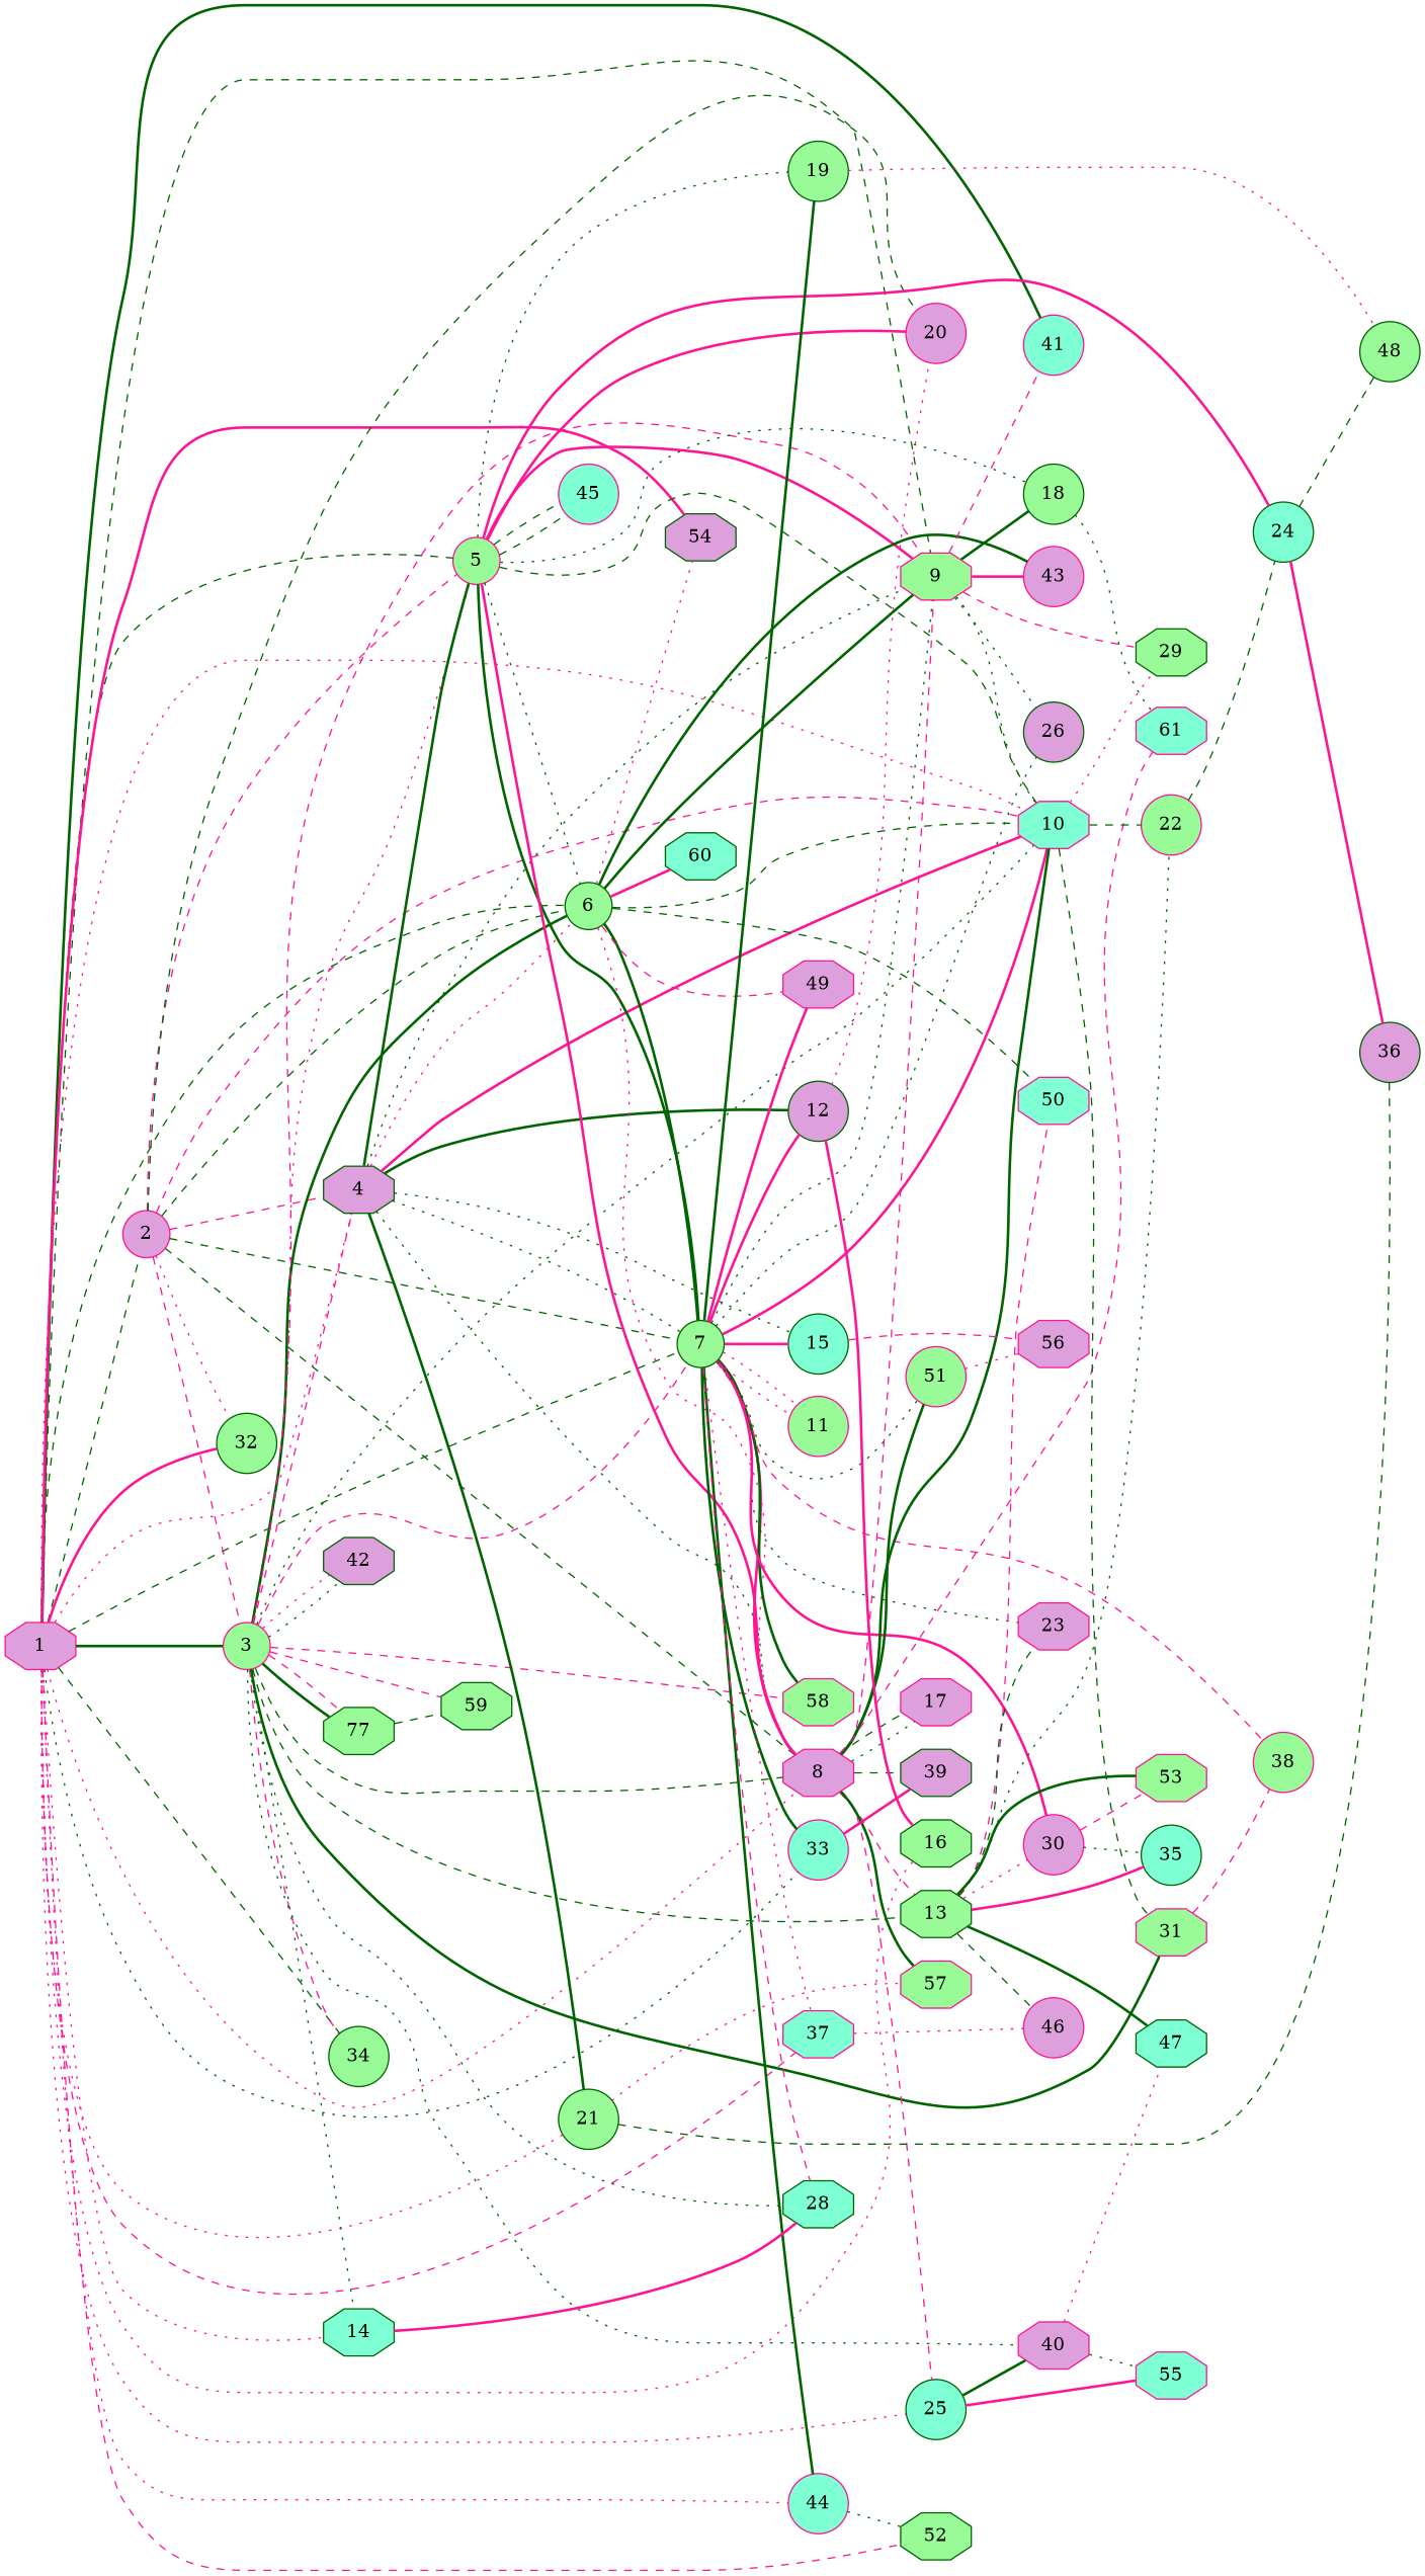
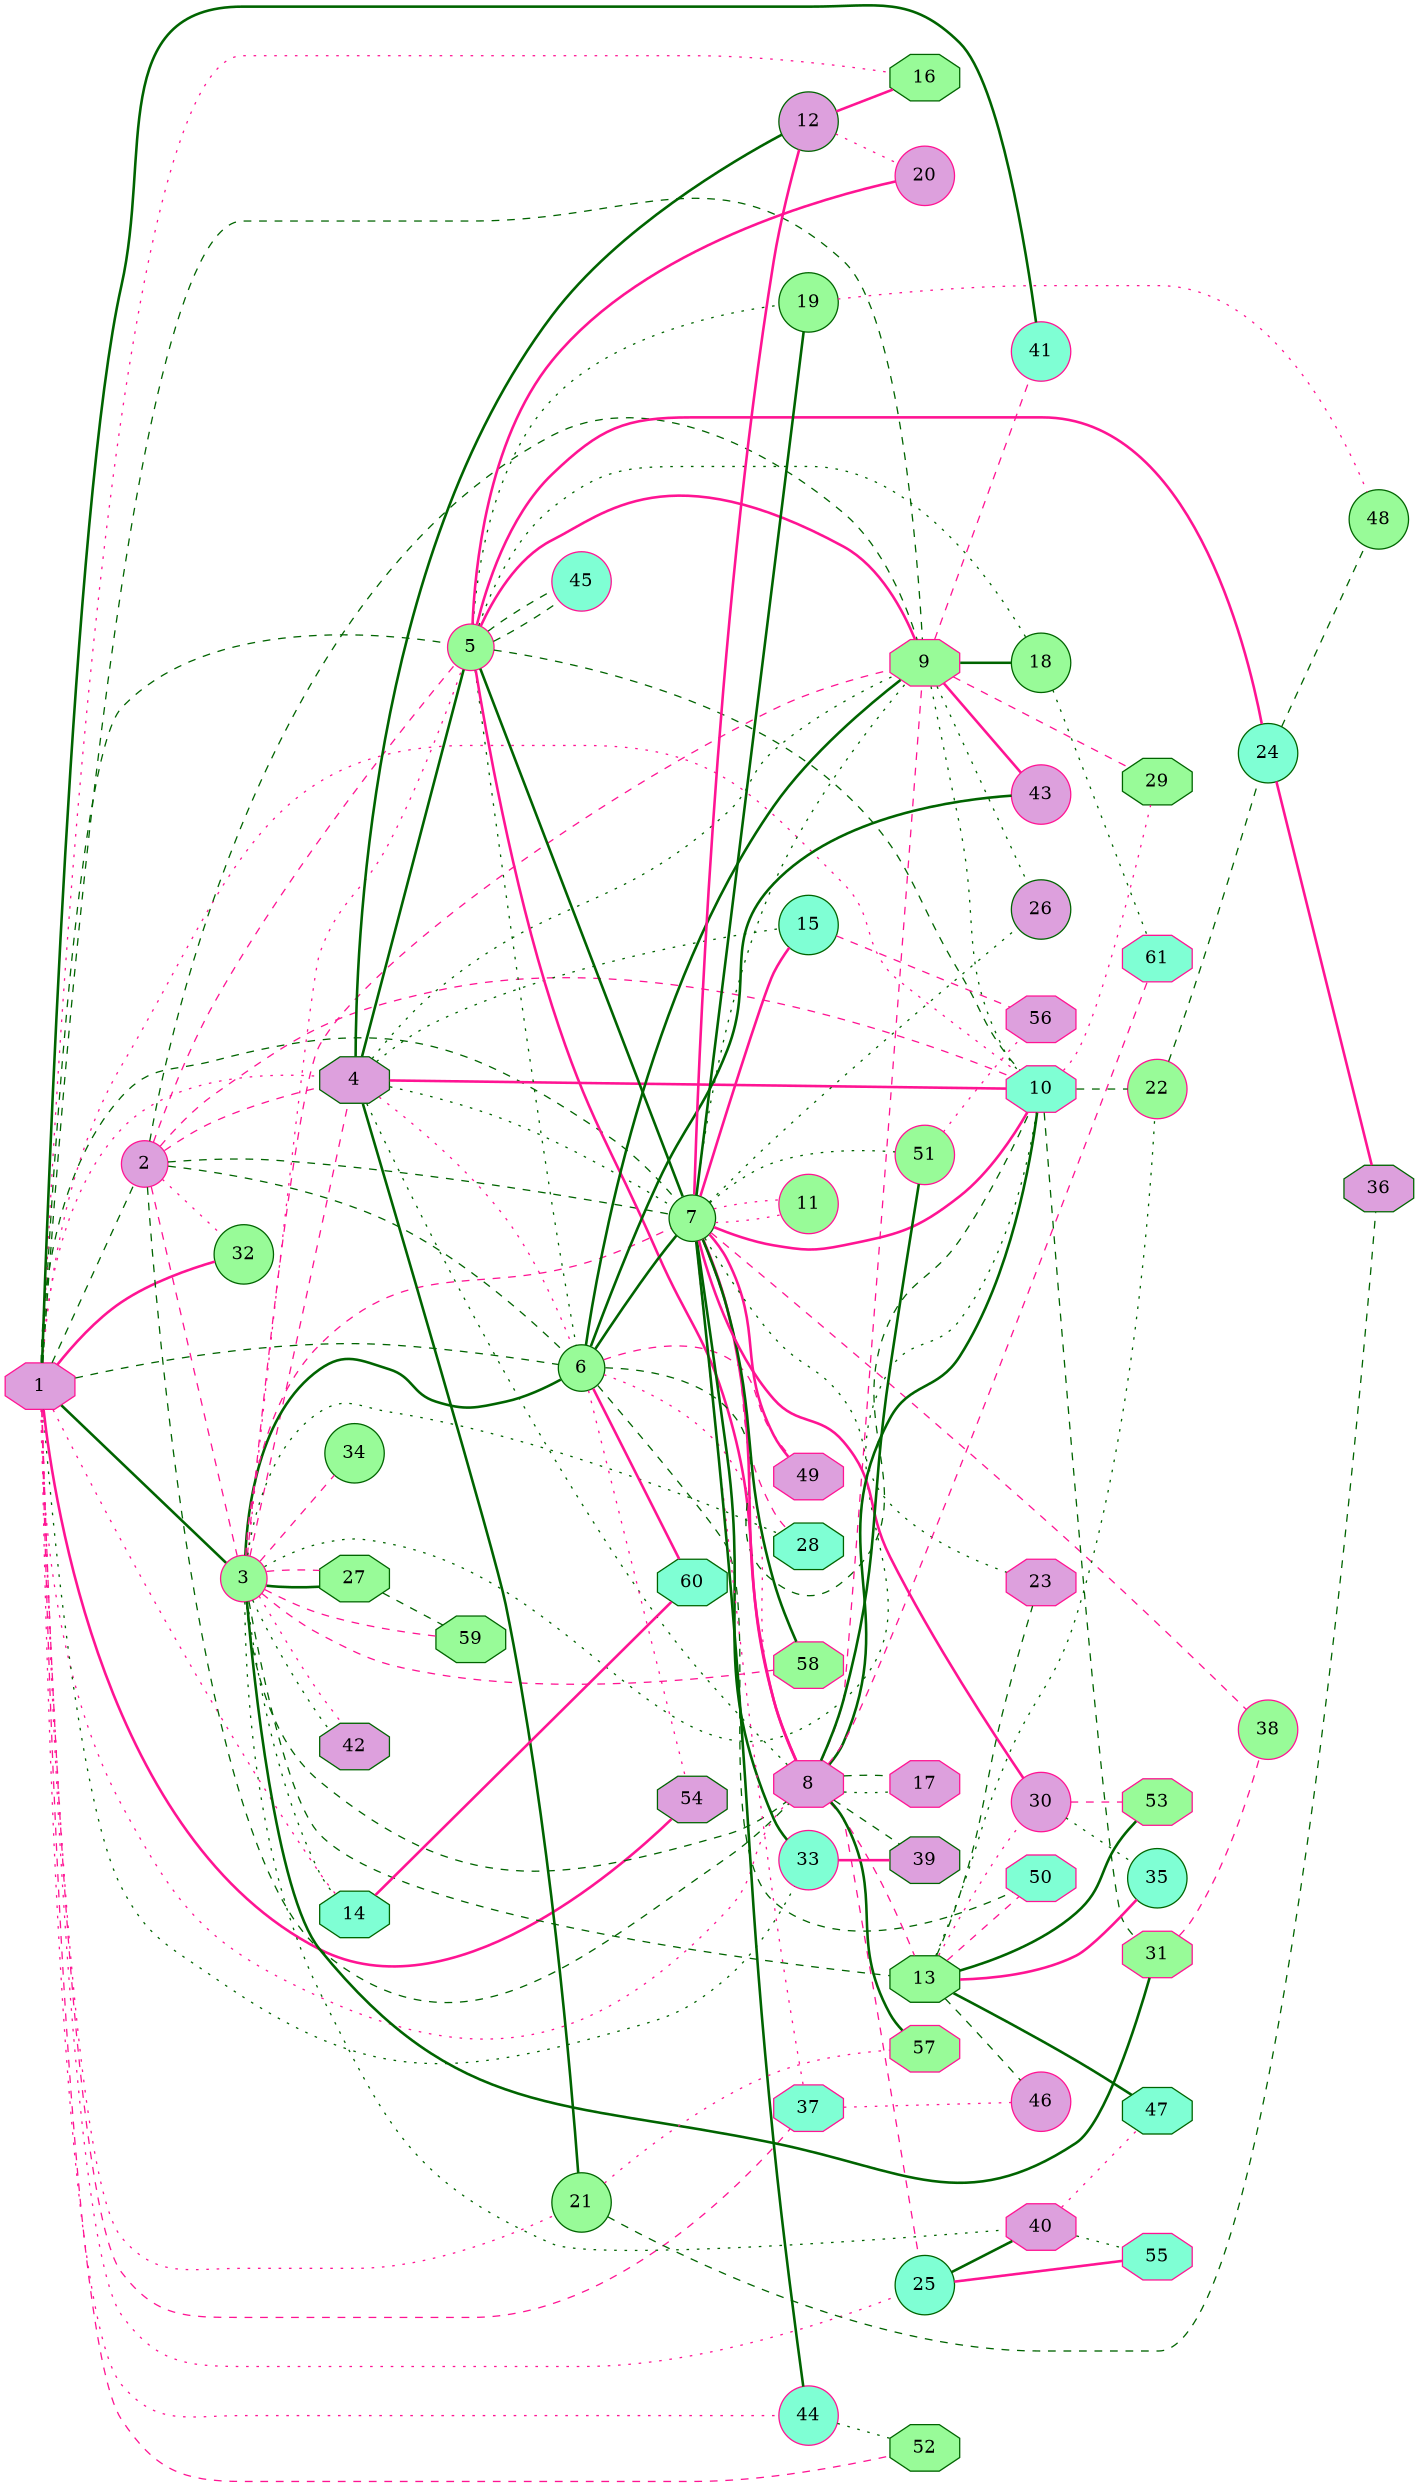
  graph {
    rankdir=LR
    node [color=deeppink fillcolor=palegreen shape=octagon style=filled]
    edge [color=darkgreen style=dashed]
    1 [fillcolor=plum]
    2 [fillcolor=plum shape=circle]
    3 [shape=circle]
    4 [color=darkgreen fillcolor=plum]
    5 [shape=circle]
    6 [color=darkgreen shape=circle]
    7 [color=darkgreen shape=circle]
    8 [fillcolor=plum]
    9
    10 [fillcolor=aquamarine]
    14 [color=darkgreen fillcolor=aquamarine]
    16 [color=darkgreen]
    21 [color=darkgreen shape=circle]
    25 [color=darkgreen fillcolor=aquamarine shape=circle]
    32 [color=darkgreen shape=circle]
    33 [fillcolor=aquamarine shape=circle]
    34 [color=darkgreen shape=circle]
    37 [fillcolor=aquamarine]
    41 [fillcolor=aquamarine shape=circle]
    44 [fillcolor=aquamarine shape=circle]
    52 [color=darkgreen]
    54 [color=darkgreen fillcolor=plum]
    13 [color=darkgreen]
-   27 [color=darkgreen label=77]
+   27 [color=darkgreen]
    28 [color=darkgreen fillcolor=aquamarine]
    31
    40 [fillcolor=plum]
    42 [color=darkgreen fillcolor=plum]
    58
    59 [color=darkgreen]
    12 [color=darkgreen fillcolor=plum shape=circle]
    15 [color=darkgreen fillcolor=aquamarine shape=circle]
    18 [color=darkgreen shape=circle]
    19 [color=darkgreen shape=circle]
    20 [fillcolor=plum shape=circle]
    24 [color=darkgreen fillcolor=aquamarine shape=circle]
    45 [fillcolor=aquamarine shape=circle]
    43 [fillcolor=plum shape=circle]
    49 [fillcolor=plum]
    50 [fillcolor=aquamarine]
    60 [color=darkgreen fillcolor=aquamarine]
    11 [shape=circle]
    23 [fillcolor=plum]
    26 [color=darkgreen fillcolor=plum shape=circle]
    30 [fillcolor=plum shape=circle]
    38 [shape=circle]
    51 [shape=circle]
    17 [fillcolor=plum]
    39 [color=darkgreen fillcolor=plum]
    57
    61 [fillcolor=aquamarine]
    29 [color=darkgreen]
    22 [shape=circle]
-   36 [color=darkgreen fillcolor=plum shape=circle]
+   36 [color=darkgreen fillcolor=plum]
    55 [fillcolor=aquamarine]
    46 [fillcolor=plum shape=circle]
    35 [color=darkgreen fillcolor=aquamarine shape=circle]
    47 [color=darkgreen fillcolor=aquamarine]
    53
    56 [fillcolor=plum]
    48 [color=darkgreen shape=circle]
    1 -- 2
    1 -- 3 [style=bold]
    1 -- 4 [color=deeppink style=dotted]
    1 -- 5
    1 -- 6
    1 -- 7
    1 -- 8 [color=deeppink style=dotted]
    1 -- 9
    1 -- 10 [color=deeppink style=dotted]
    1 -- 14 [color=deeppink style=dotted]
    1 -- 16 [color=deeppink style=dotted]
    1 -- 21 [color=deeppink style=dotted]
    1 -- 25 [color=deeppink style=dotted]
    1 -- 32 [color=deeppink style=bold]
    1 -- 33 [style=dotted]
-   1 -- 34
    1 -- 37 [color=deeppink]
    1 -- 41 [style=bold]
    1 -- 44 [color=deeppink style=dotted]
    1 -- 52 [color=deeppink]
    1 -- 54 [color=deeppink style=bold]
    2 -- 3 [color=deeppink]
    2 -- 4 [color=deeppink]
    2 -- 5 [color=deeppink]
    2 -- 6
    2 -- 7
    2 -- 8
-   2 -- 20
+   2 -- 9
    2 -- 10 [color=deeppink]
    2 -- 32 [color=deeppink style=dotted]
    3 -- 4 [color=deeppink]
    3 -- 5 [color=deeppink style=dotted]
    3 -- 6 [style=bold]
    3 -- 7 [color=deeppink]
    3 -- 8
    3 -- 9 [color=deeppink]
    3 -- 10 [style=dotted]
    3 -- 14 [style=dotted]
    3 -- 34 [color=deeppink]
    3 -- 13
    3 -- 27 [style=bold]
    3 -- 27 [color=deeppink]
    3 -- 28 [style=dotted]
    3 -- 31 [style=bold]
    3 -- 40 [style=dotted]
    3 -- 42 [style=dotted]
    3 -- 42 [color=deeppink style=dotted]
    3 -- 58 [color=deeppink]
    3 -- 59 [color=deeppink]
    4 -- 5 [style=bold]
    4 -- 6 [color=deeppink style=dotted]
    4 -- 7 [style=dotted]
    4 -- 8 [style=dotted]
    4 -- 9 [style=dotted]
    4 -- 10 [color=deeppink style=bold]
    4 -- 21 [style=bold]
    4 -- 12 [style=bold]
    4 -- 15 [style=dotted]
    5 -- 6 [style=dotted]
    5 -- 7 [style=bold]
    5 -- 8 [color=deeppink style=bold]
    5 -- 9 [color=deeppink style=bold]
    5 -- 10
    5 -- 18 [style=dotted]
    5 -- 19 [style=dotted]
    5 -- 20 [color=deeppink style=bold]
    5 -- 24 [color=deeppink style=bold]
    5 -- 45
    5 -- 45
    6 -- 7 [style=bold]
    6 -- 8 [color=deeppink style=dotted]
    6 -- 9 [style=bold]
    6 -- 10
    6 -- 54 [color=deeppink style=dotted]
    6 -- 43 [style=bold]
    6 -- 49 [color=deeppink]
    6 -- 50
    6 -- 60 [color=deeppink style=bold]
    7 -- 8 [color=deeppink style=bold]
    7 -- 9 [style=dotted]
    7 -- 10 [color=deeppink style=bold]
    7 -- 33 [style=bold]
    7 -- 37 [color=deeppink style=dotted]
    7 -- 44 [style=bold]
    7 -- 28 [color=deeppink]
    7 -- 58 [style=bold]
    7 -- 12 [color=deeppink style=bold]
    7 -- 15 [color=deeppink style=bold]
    7 -- 19 [style=bold]
    7 -- 49 [color=deeppink style=bold]
    7 -- 11 [color=deeppink style=dotted]
    7 -- 11 [color=deeppink style=dotted]
    7 -- 23 [style=dotted]
    7 -- 26 [style=dotted]
    7 -- 30 [color=deeppink style=bold]
    7 -- 38 [color=deeppink]
    7 -- 51 [style=dotted]
    8 -- 9 [color=deeppink]
    8 -- 10 [style=bold]
    8 -- 25 [color=deeppink]
    8 -- 13 [color=deeppink]
    8 -- 51 [style=bold]
    8 -- 17 [style=dotted]
    8 -- 17
    8 -- 39
    8 -- 57 [style=bold]
    8 -- 61 [color=deeppink]
    9 -- 10 [style=dotted]
    9 -- 41 [color=deeppink]
    9 -- 18 [style=bold]
    9 -- 43 [color=deeppink style=bold]
    9 -- 26 [style=dotted]
    9 -- 29 [color=deeppink]
    10 -- 31
    10 -- 29 [color=deeppink style=dotted]
    10 -- 22
-   14 -- 28 [color=deeppink style=bold]
+   14 -- 60 [color=deeppink style=bold]
    21 -- 57 [color=deeppink style=dotted]
    21 -- 36
    25 -- 40 [style=bold]
    25 -- 55 [color=deeppink style=bold]
    33 -- 39 [color=deeppink style=bold]
    37 -- 46 [color=deeppink style=dotted]
    44 -- 52 [style=dotted]
    13 -- 50 [color=deeppink]
    13 -- 23
    13 -- 30 [color=deeppink style=dotted]
    13 -- 22 [style=dotted]
    13 -- 46
    13 -- 35 [color=deeppink style=bold]
    13 -- 47 [style=bold]
    13 -- 53 [style=bold]
    27 -- 59
    31 -- 38 [color=deeppink]
    40 -- 55 [style=dotted]
    40 -- 47 [color=deeppink style=dotted]
    12 -- 16 [color=deeppink style=bold]
    12 -- 20 [color=deeppink style=dotted]
    15 -- 56 [color=deeppink]
    18 -- 61 [style=dotted]
    19 -- 48 [color=deeppink style=dotted]
    24 -- 36 [color=deeppink style=bold]
    24 -- 48
    30 -- 35 [style=dotted]
    30 -- 53 [color=deeppink]
    51 -- 56 [color=deeppink style=dotted]
    22 -- 24
  }
